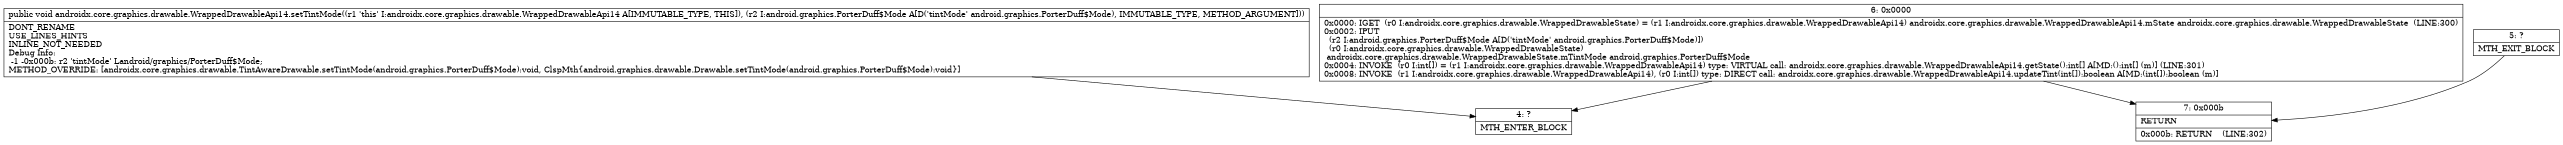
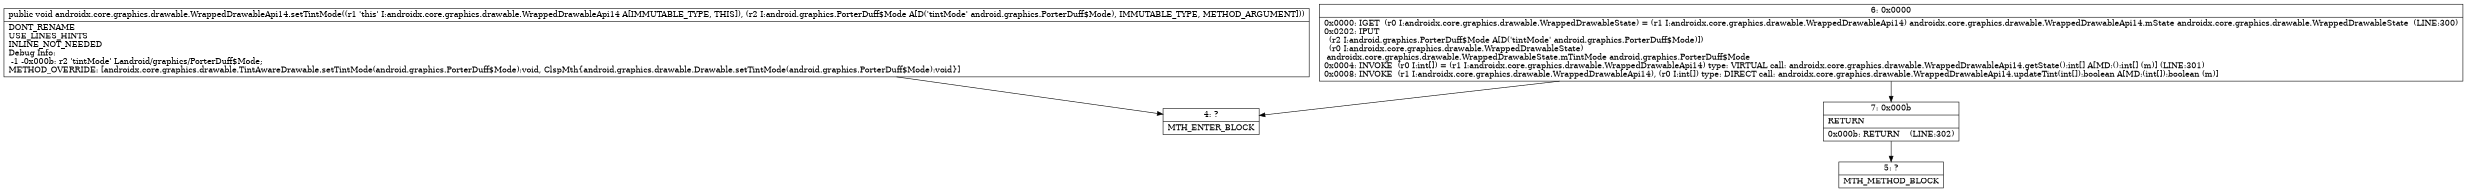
  digraph {
    node [shape=record]
    n1 [label="{4\:\ ?|MTH_ENTER_BLOCK\l}"]
-   n2 [label="{6\:\ 0x0000|0x0000: IGET  (r0 I:androidx.core.graphics.drawable.WrappedDrawableState) = (r1 I:androidx.core.graphics.drawable.WrappedDrawableApi14) androidx.core.graphics.drawable.WrappedDrawableApi14.mState androidx.core.graphics.drawable.WrappedDrawableState  (LINE:300)\l0x0002: IPUT  \l  (r2 I:android.graphics.PorterDuff$Mode A[D('tintMode' android.graphics.PorterDuff$Mode)])\l  (r0 I:androidx.core.graphics.drawable.WrappedDrawableState)\l androidx.core.graphics.drawable.WrappedDrawableState.mTintMode android.graphics.PorterDuff$Mode \l0x0004: INVOKE  (r0 I:int[]) = (r1 I:androidx.core.graphics.drawable.WrappedDrawableApi14) type: VIRTUAL call: androidx.core.graphics.drawable.WrappedDrawableApi14.getState():int[] A[MD:():int[] (m)] (LINE:301)\l0x0008: INVOKE  (r1 I:androidx.core.graphics.drawable.WrappedDrawableApi14), (r0 I:int[]) type: DIRECT call: androidx.core.graphics.drawable.WrappedDrawableApi14.updateTint(int[]):boolean A[MD:(int[]):boolean (m)]\l}"]
+   n2 [label="{6\:\ 0x0000|0x0000: IGET  (r0 I:androidx.core.graphics.drawable.WrappedDrawableState) = (r1 I:androidx.core.graphics.drawable.WrappedDrawableApi14) androidx.core.graphics.drawable.WrappedDrawableApi14.mState androidx.core.graphics.drawable.WrappedDrawableState  (LINE:300)\l0x0202: IPUT  \l  (r2 I:android.graphics.PorterDuff$Mode A[D('tintMode' android.graphics.PorterDuff$Mode)])\l  (r0 I:androidx.core.graphics.drawable.WrappedDrawableState)\l androidx.core.graphics.drawable.WrappedDrawableState.mTintMode android.graphics.PorterDuff$Mode \l0x0004: INVOKE  (r0 I:int[]) = (r1 I:androidx.core.graphics.drawable.WrappedDrawableApi14) type: VIRTUAL call: androidx.core.graphics.drawable.WrappedDrawableApi14.getState():int[] A[MD:():int[] (m)] (LINE:301)\l0x0008: INVOKE  (r1 I:androidx.core.graphics.drawable.WrappedDrawableApi14), (r0 I:int[]) type: DIRECT call: androidx.core.graphics.drawable.WrappedDrawableApi14.updateTint(int[]):boolean A[MD:(int[]):boolean (m)]\l}"]
    n3 [label="{7\:\ 0x000b|RETURN\l|0x000b: RETURN    (LINE:302)\l}"]
-   n4 [label="{5\:\ ?|MTH_EXIT_BLOCK\l}"]
+   n4 [label="{5\:\ ?|MTH_METHOD_BLOCK\l}"]
    n5 [label="{public void androidx.core.graphics.drawable.WrappedDrawableApi14.setTintMode((r1 'this' I:androidx.core.graphics.drawable.WrappedDrawableApi14 A[IMMUTABLE_TYPE, THIS]), (r2 I:android.graphics.PorterDuff$Mode A[D('tintMode' android.graphics.PorterDuff$Mode), IMMUTABLE_TYPE, METHOD_ARGUMENT]))  | DONT_RENAME\lUSE_LINES_HINTS\lINLINE_NOT_NEEDED\lDebug Info:\l  \-1 \-0x000b: r2 'tintMode' Landroid\/graphics\/PorterDuff$Mode;\lMETHOD_OVERRIDE: [androidx.core.graphics.drawable.TintAwareDrawable.setTintMode(android.graphics.PorterDuff$Mode):void, ClspMth\{android.graphics.drawable.Drawable.setTintMode(android.graphics.PorterDuff$Mode):void\}]\l}"]
    n2 -> n1
    n2 -> n3
-   n4 -> n3
+   n3 -> n4
    n5 -> n1
  }
